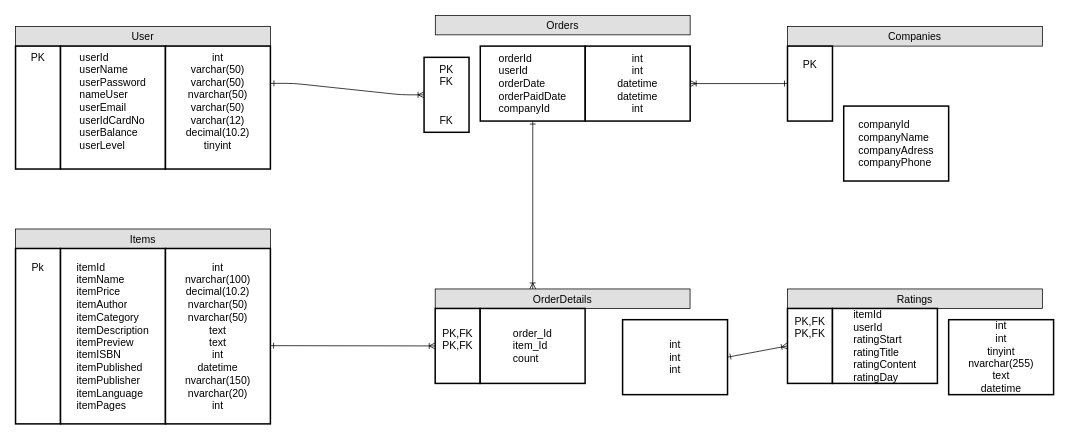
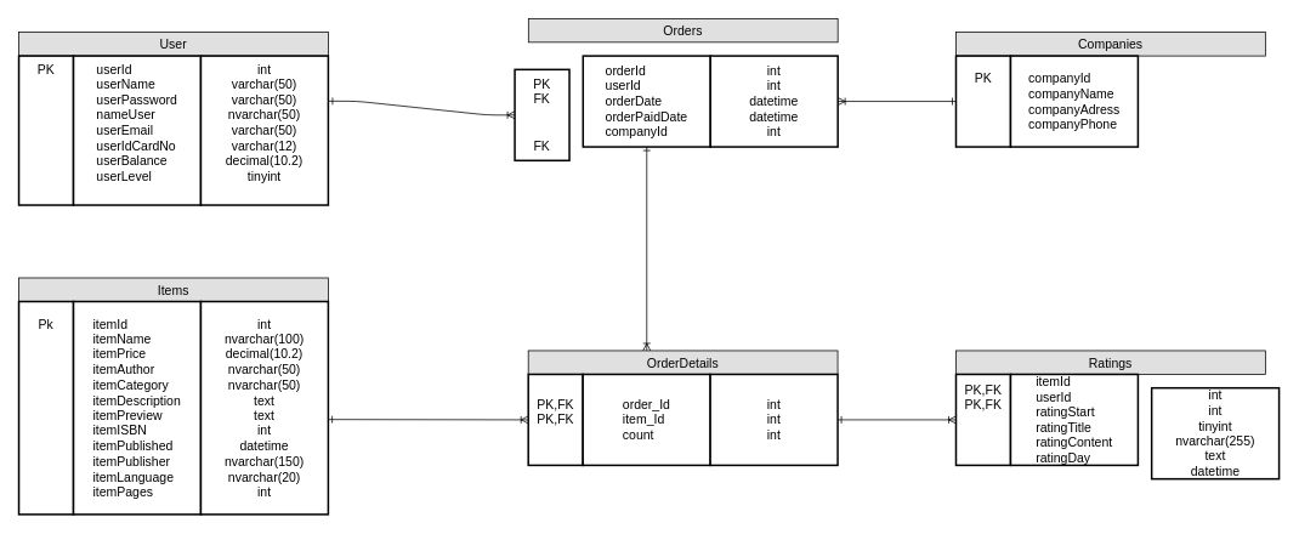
  <mxCell id="0" />
  <mxCell id="1" parent="0" />
  <mxCell id="2" value="User" style="text;align=center;verticalAlign=middle;spacingLeft=4;spacingRight=4;strokeColor=#000000;fillColor=#e0e0e0;rotatable=0;points=[[0,0.5],[1,0.5]];portConstraint=eastwest;fontSize=14;" parent="1" vertex="1"><mxGeometry x="20" y="35" width="340" height="26" as="geometry" /></mxCell>
  <mxCell id="3" value="PK&lt;br&gt;&lt;br&gt;&lt;br&gt;&lt;br&gt;&lt;br&gt;&lt;br&gt;&lt;br&gt;&lt;br&gt;&lt;br&gt;" style="strokeWidth=2;whiteSpace=wrap;html=1;align=center;fontSize=14;" parent="1" vertex="1"><mxGeometry x="20" y="61" width="60" height="164" as="geometry" /></mxCell>
  <mxCell id="4" value="&lt;div style=&quot;text-align: left&quot;&gt;&lt;span&gt;userId&lt;/span&gt;&lt;br&gt;&lt;/div&gt;&lt;div style=&quot;text-align: left&quot;&gt;&lt;span&gt;userName&lt;/span&gt;&lt;span&gt;&lt;br&gt;&lt;/span&gt;&lt;/div&gt;&lt;div style=&quot;text-align: left&quot;&gt;&lt;span&gt;userPassword&lt;/span&gt;&lt;span&gt;&lt;br&gt;&lt;/span&gt;&lt;/div&gt;&lt;div style=&quot;text-align: left&quot;&gt;&lt;span&gt;nameUser&lt;/span&gt;&lt;span&gt;&lt;br&gt;&lt;/span&gt;&lt;/div&gt;&lt;div style=&quot;text-align: left&quot;&gt;&lt;span&gt;userEmail&lt;/span&gt;&lt;span&gt;&lt;br&gt;&lt;/span&gt;&lt;/div&gt;&lt;div style=&quot;text-align: left&quot;&gt;&lt;span&gt;userIdCardNo&lt;/span&gt;&lt;span&gt;&lt;br&gt;&lt;/span&gt;&lt;/div&gt;&lt;div style=&quot;text-align: left&quot;&gt;&lt;span&gt;userBalance&lt;/span&gt;&lt;span&gt;&lt;br&gt;&lt;/span&gt;&lt;/div&gt;&lt;div style=&quot;text-align: left&quot;&gt;&lt;span&gt;userLevel&lt;/span&gt;&lt;span&gt;&lt;br&gt;&lt;/span&gt;&lt;/div&gt;&lt;div style=&quot;text-align: left&quot;&gt;&lt;br&gt;&lt;/div&gt;" style="strokeWidth=2;whiteSpace=wrap;html=1;align=center;fontSize=14;" parent="1" vertex="1"><mxGeometry x="80" y="61" width="140" height="164" as="geometry" /></mxCell>
  <mxCell id="5" value="int&lt;br&gt;varchar(50)&lt;br&gt;varchar(50)&lt;br&gt;nvarchar(50)&lt;br&gt;varchar(50)&lt;br&gt;varchar(12)&lt;br&gt;decimal(10.2)&lt;br&gt;&lt;span&gt;tinyint&lt;/span&gt;&lt;br&gt;&lt;br&gt;" style="strokeWidth=2;whiteSpace=wrap;html=1;align=center;fontSize=14;" parent="1" vertex="1"><mxGeometry x="220" y="61" width="140" height="164" as="geometry" /></mxCell>
  <mxCell id="6" value="Orders" style="text;align=center;verticalAlign=middle;spacingLeft=4;spacingRight=4;strokeColor=#000000;fillColor=#e0e0e0;rotatable=0;points=[[0,0.5],[1,0.5]];portConstraint=eastwest;fontSize=14;" parent="1" vertex="1"><mxGeometry x="580" y="20" width="340" height="26" as="geometry" /></mxCell>
  <mxCell id="7" value="&lt;br&gt;&lt;br&gt;PK&lt;br&gt;FK&lt;br&gt;&lt;br&gt;&lt;br&gt;FK&lt;br&gt;&lt;br&gt;&lt;br&gt;" style="strokeWidth=2;whiteSpace=wrap;html=1;align=center;fontSize=14;" parent="1" vertex="1"><mxGeometry x="565" y="76" width="60" height="100" as="geometry" /></mxCell>
  <mxCell id="8" value="&lt;div style=&quot;text-align: left&quot;&gt;&lt;span&gt;&lt;br&gt;&lt;/span&gt;&lt;/div&gt;&lt;div style=&quot;text-align: left&quot;&gt;&lt;span&gt;orderId&lt;/span&gt;&lt;br&gt;&lt;/div&gt;&lt;div style=&quot;text-align: left&quot;&gt;&lt;span&gt;userId&lt;/span&gt;&lt;span&gt;&lt;br&gt;&lt;/span&gt;&lt;/div&gt;&lt;div style=&quot;text-align: left&quot;&gt;&lt;span&gt;orderDate&lt;/span&gt;&lt;span&gt;&lt;br&gt;&lt;/span&gt;&lt;/div&gt;&lt;div style=&quot;text-align: left&quot;&gt;&lt;span&gt;orderPaidDate&lt;/span&gt;&lt;span&gt;&lt;br&gt;&lt;/span&gt;&lt;/div&gt;&lt;div style=&quot;text-align: left&quot;&gt;companyId&lt;span&gt;&lt;br&gt;&lt;/span&gt;&lt;/div&gt;&lt;div style=&quot;text-align: left&quot;&gt;&lt;span&gt;&lt;br&gt;&lt;/span&gt;&lt;/div&gt;" style="strokeWidth=2;whiteSpace=wrap;html=1;align=center;fontSize=14;" parent="1" vertex="1"><mxGeometry x="640" y="61" width="140" height="100" as="geometry" /></mxCell>
  <mxCell id="9" value="int&lt;br&gt;int&lt;br&gt;datetime&lt;br&gt;datetime&lt;br&gt;int&lt;br&gt;" style="strokeWidth=2;whiteSpace=wrap;html=1;align=center;fontSize=14;" parent="1" vertex="1"><mxGeometry x="780" y="61" width="140" height="100" as="geometry" /></mxCell>
  <mxCell id="10" value="OrderDetails" style="text;align=center;verticalAlign=middle;spacingLeft=4;spacingRight=4;strokeColor=#000000;fillColor=#e0e0e0;rotatable=0;points=[[0,0.5],[1,0.5]];portConstraint=eastwest;fontSize=14;" parent="1" vertex="1"><mxGeometry x="579.853" y="385" width="340" height="26" as="geometry" /></mxCell>
  <mxCell id="11" value="PK,FK&lt;br&gt;PK,FK&lt;br&gt;&lt;br&gt;" style="strokeWidth=2;whiteSpace=wrap;html=1;align=center;fontSize=14;" parent="1" vertex="1"><mxGeometry x="579.853" y="411" width="60" height="100" as="geometry" /></mxCell>
  <mxCell id="12" value="&lt;div style=&quot;text-align: left&quot;&gt;&lt;span&gt;order_Id&lt;/span&gt;&lt;br&gt;&lt;/div&gt;&lt;div style=&quot;text-align: left&quot;&gt;&lt;span&gt;item_Id&lt;/span&gt;&lt;span&gt;&lt;br&gt;&lt;/span&gt;&lt;/div&gt;&lt;div style=&quot;text-align: left&quot;&gt;&lt;span&gt;count&lt;/span&gt;&lt;span&gt;&lt;br&gt;&lt;/span&gt;&lt;/div&gt;" style="strokeWidth=2;whiteSpace=wrap;html=1;align=center;fontSize=14;" parent="1" vertex="1"><mxGeometry x="639.853" y="411" width="140" height="100" as="geometry" /></mxCell>
- <mxCell id="13" value="int&lt;br&gt;int&lt;br&gt;int&lt;br&gt;" style="strokeWidth=2;whiteSpace=wrap;html=1;align=center;fontSize=14;" parent="1" vertex="1"><mxGeometry x="829.853" y="426" width="140" height="100" as="geometry" /></mxCell>
+ <mxCell id="13" value="int&lt;br&gt;int&lt;br&gt;int&lt;br&gt;" style="strokeWidth=2;whiteSpace=wrap;html=1;align=center;fontSize=14;" parent="1" vertex="1"><mxGeometry x="779.853" y="411" width="140" height="100" as="geometry" /></mxCell>
  <mxCell id="14" value="Items" style="text;align=center;verticalAlign=middle;spacingLeft=4;spacingRight=4;strokeColor=#000000;fillColor=#e0e0e0;rotatable=0;points=[[0,0.5],[1,0.5]];portConstraint=eastwest;fontSize=14;" parent="1" vertex="1"><mxGeometry x="20" y="305" width="340" height="26" as="geometry" /></mxCell>
  <mxCell id="15" value="Pk&lt;br&gt;&lt;br&gt;&lt;br&gt;&lt;br&gt;&lt;br&gt;&lt;br&gt;&lt;br&gt;&lt;br&gt;&lt;br&gt;&lt;br&gt;&lt;br&gt;&lt;br&gt;" style="strokeWidth=2;whiteSpace=wrap;html=1;align=center;fontSize=14;" parent="1" vertex="1"><mxGeometry x="20" y="331" width="60" height="234" as="geometry" /></mxCell>
  <mxCell id="16" value="&lt;div style=&quot;text-align: left&quot;&gt;&lt;span&gt;itemId&lt;/span&gt;&lt;br&gt;&lt;/div&gt;&lt;div style=&quot;text-align: left&quot;&gt;&lt;span&gt;itemName&lt;/span&gt;&lt;span&gt;&lt;br&gt;&lt;/span&gt;&lt;/div&gt;&lt;div style=&quot;text-align: left&quot;&gt;&lt;span&gt;itemPrice&lt;/span&gt;&lt;span&gt;&lt;br&gt;&lt;/span&gt;&lt;/div&gt;&lt;div style=&quot;text-align: left&quot;&gt;&lt;span&gt;itemAuthor&lt;/span&gt;&lt;span&gt;&lt;br&gt;&lt;/span&gt;&lt;/div&gt;&lt;div style=&quot;text-align: left&quot;&gt;&lt;span&gt;itemCategory&lt;/span&gt;&lt;span&gt;&lt;br&gt;&lt;/span&gt;&lt;/div&gt;&lt;div style=&quot;text-align: left&quot;&gt;&lt;span&gt;itemDescription&lt;/span&gt;&lt;span&gt;&lt;br&gt;&lt;/span&gt;&lt;/div&gt;&lt;div style=&quot;text-align: left&quot;&gt;&lt;span&gt;itemPreview&lt;/span&gt;&lt;span&gt;&lt;br&gt;&lt;/span&gt;&lt;/div&gt;&lt;div style=&quot;text-align: left&quot;&gt;&lt;span&gt;itemISBN&lt;/span&gt;&lt;span&gt;&lt;br&gt;&lt;/span&gt;&lt;/div&gt;&lt;div style=&quot;text-align: left&quot;&gt;&lt;span&gt;itemPublished&lt;/span&gt;&lt;span&gt;&lt;br&gt;&lt;/span&gt;&lt;/div&gt;&lt;div style=&quot;text-align: left&quot;&gt;&lt;span&gt;itemPublisher&lt;/span&gt;&lt;span&gt;&lt;br&gt;&lt;/span&gt;&lt;/div&gt;&lt;div style=&quot;text-align: left&quot;&gt;&lt;span&gt;itemLanguage&lt;/span&gt;&lt;span&gt;&lt;br&gt;&lt;/span&gt;&lt;/div&gt;&lt;div style=&quot;text-align: left&quot;&gt;&lt;span&gt;itemPages&lt;/span&gt;&lt;span&gt;&lt;br&gt;&lt;/span&gt;&lt;/div&gt;" style="strokeWidth=2;whiteSpace=wrap;html=1;align=center;fontSize=14;" parent="1" vertex="1"><mxGeometry x="80" y="331" width="140" height="234" as="geometry" /></mxCell>
  <mxCell id="17" value="&lt;br&gt;int&lt;br&gt;nvarchar(100)&lt;br&gt;decimal(10.2)&lt;br&gt;nvarchar(50)&lt;br&gt;nvarchar(50)&lt;br&gt;text&lt;br&gt;text&lt;br&gt;int&lt;br&gt;datetime&lt;br&gt;nvarchar(150)&lt;br&gt;nvarchar(20)&lt;br&gt;int&lt;br&gt;&lt;br&gt;" style="strokeWidth=2;whiteSpace=wrap;html=1;align=center;fontSize=14;" parent="1" vertex="1"><mxGeometry x="220" y="331" width="140" height="234" as="geometry" /></mxCell>
  <mxCell id="18" value="" style="edgeStyle=entityRelationEdgeStyle;fontSize=12;html=1;endArrow=ERoneToMany;exitX=1.005;exitY=0.303;exitDx=0;exitDy=0;entryX=0;entryY=0.5;entryDx=0;entryDy=0;startArrow=ERone;startFill=0;exitPerimeter=0;" parent="1" source="5" target="7" edge="1"><mxGeometry width="100" height="100" relative="1" as="geometry"><mxPoint x="400" y="195" as="sourcePoint" /><mxPoint x="500" y="95" as="targetPoint" /></mxGeometry></mxCell>
  <mxCell id="19" value="" style="fontSize=12;html=1;endArrow=ERoneToMany;endFill=0;startArrow=ERone;startFill=0;entryX=0;entryY=0.5;entryDx=0;entryDy=0;exitX=1.002;exitY=0.554;exitDx=0;exitDy=0;exitPerimeter=0;" parent="1" source="17" target="11" edge="1"><mxGeometry width="100" height="100" relative="1" as="geometry"><mxPoint x="470" y="385" as="sourcePoint" /><mxPoint x="500" y="375" as="targetPoint" /></mxGeometry></mxCell>
  <mxCell id="20" value="" style="fontSize=12;html=1;endArrow=ERoneToMany;startArrow=ERone;startFill=0;" parent="1" source="8" edge="1"><mxGeometry width="100" height="100" relative="1" as="geometry"><mxPoint x="779" y="175" as="sourcePoint" /><mxPoint x="710" y="385" as="targetPoint" /></mxGeometry></mxCell>
  <mxCell id="21" value="Ratings" style="text;align=center;verticalAlign=middle;spacingLeft=4;spacingRight=4;strokeColor=#000000;fillColor=#e0e0e0;rotatable=0;points=[[0,0.5],[1,0.5]];portConstraint=eastwest;fontSize=14;" parent="1" vertex="1"><mxGeometry x="1049.853" y="385" width="340" height="26" as="geometry" /></mxCell>
  <mxCell id="22" value="PK,FK&lt;br&gt;PK,FK&lt;br&gt;&lt;br&gt;&lt;br&gt;&lt;br&gt;" style="strokeWidth=2;whiteSpace=wrap;html=1;align=center;fontSize=14;" parent="1" vertex="1"><mxGeometry x="1049.853" y="411" width="60" height="100" as="geometry" /></mxCell>
  <mxCell id="23" value="&lt;div style=&quot;text-align: left&quot;&gt;&lt;span&gt;itemId&lt;/span&gt;&lt;br&gt;&lt;/div&gt;&lt;div style=&quot;text-align: left&quot;&gt;&lt;span&gt;userId&lt;/span&gt;&lt;span&gt;&lt;br&gt;&lt;/span&gt;&lt;/div&gt;&lt;div style=&quot;text-align: left&quot;&gt;&lt;span&gt;ratingStart&lt;/span&gt;&lt;span&gt;&lt;br&gt;&lt;/span&gt;&lt;/div&gt;&lt;div style=&quot;text-align: left&quot;&gt;&lt;span&gt;ratingTitle&lt;/span&gt;&lt;span&gt;&lt;br&gt;&lt;/span&gt;&lt;/div&gt;&lt;div style=&quot;text-align: left&quot;&gt;&lt;span&gt;ratingContent&lt;/span&gt;&lt;span&gt;&lt;br&gt;&lt;/span&gt;&lt;/div&gt;&lt;div style=&quot;text-align: left&quot;&gt;&lt;span&gt;ratingDay&lt;/span&gt;&lt;/div&gt;" style="strokeWidth=2;whiteSpace=wrap;html=1;align=center;fontSize=14;" parent="1" vertex="1"><mxGeometry x="1109.853" y="411" width="140" height="100" as="geometry" /></mxCell>
  <mxCell id="24" value="int&lt;br&gt;int&lt;br&gt;tinyint&lt;br&gt;nvarchar(255)&lt;br&gt;text&lt;br&gt;datetime&lt;br&gt;" style="strokeWidth=2;whiteSpace=wrap;html=1;align=center;fontSize=14;" parent="1" vertex="1"><mxGeometry x="1264.853" y="426" width="140" height="100" as="geometry" /></mxCell>
  <mxCell id="25" value="" style="fontSize=12;html=1;endArrow=ERoneToMany;startArrow=ERone;startFill=0;entryX=0;entryY=0.5;entryDx=0;entryDy=0;exitX=1;exitY=0.5;exitDx=0;exitDy=0;" parent="1" source="13" target="22" edge="1"><mxGeometry width="100" height="100" relative="1" as="geometry"><mxPoint x="720.264" y="171" as="sourcePoint" /><mxPoint x="721.429" y="391.857" as="targetPoint" /></mxGeometry></mxCell>
  <mxCell id="26" value="Companies" style="text;align=center;verticalAlign=middle;spacingLeft=4;spacingRight=4;strokeColor=#000000;fillColor=#e0e0e0;rotatable=0;points=[[0,0.5],[1,0.5]];portConstraint=eastwest;fontSize=14;" parent="1" vertex="1"><mxGeometry x="1049.853" y="35" width="340" height="26" as="geometry" /></mxCell>
  <mxCell id="27" value="PK&lt;br&gt;&lt;br&gt;&lt;br&gt;&lt;br&gt;" style="strokeWidth=2;whiteSpace=wrap;html=1;align=center;fontSize=14;" parent="1" vertex="1"><mxGeometry x="1049.853" y="61" width="60" height="100" as="geometry" /></mxCell>
- <mxCell id="28" value="&lt;div style=&quot;text-align: left&quot;&gt;&lt;span&gt;companyId&lt;/span&gt;&lt;br&gt;&lt;/div&gt;&lt;div style=&quot;text-align: left&quot;&gt;&lt;span&gt;companyName&lt;/span&gt;&lt;span&gt;&lt;br&gt;&lt;/span&gt;&lt;/div&gt;&lt;div style=&quot;text-align: left&quot;&gt;&lt;span&gt;companyAdress&lt;/span&gt;&lt;span&gt;&lt;br&gt;&lt;/span&gt;&lt;/div&gt;&lt;div style=&quot;text-align: left&quot;&gt;&lt;span&gt;companyPhone&lt;/span&gt;&lt;span&gt;&lt;br&gt;&lt;/span&gt;&lt;/div&gt;" style="strokeWidth=2;whiteSpace=wrap;html=1;align=center;fontSize=14;" parent="1" vertex="1"><mxGeometry x="1124.853" y="141" width="140" height="100" as="geometry" /></mxCell>
+ <mxCell id="28" value="&lt;div style=&quot;text-align: left&quot;&gt;&lt;span&gt;companyId&lt;/span&gt;&lt;br&gt;&lt;/div&gt;&lt;div style=&quot;text-align: left&quot;&gt;&lt;span&gt;companyName&lt;/span&gt;&lt;span&gt;&lt;br&gt;&lt;/span&gt;&lt;/div&gt;&lt;div style=&quot;text-align: left&quot;&gt;&lt;span&gt;companyAdress&lt;/span&gt;&lt;span&gt;&lt;br&gt;&lt;/span&gt;&lt;/div&gt;&lt;div style=&quot;text-align: left&quot;&gt;&lt;span&gt;companyPhone&lt;/span&gt;&lt;span&gt;&lt;br&gt;&lt;/span&gt;&lt;/div&gt;" style="strokeWidth=2;whiteSpace=wrap;html=1;align=center;fontSize=14;" parent="1" vertex="1"><mxGeometry x="1109.853" y="61" width="140" height="100" as="geometry" /></mxCell>
  <mxCell id="29" value="" style="fontSize=12;html=1;endArrow=ERoneToMany;startArrow=ERone;startFill=0;entryX=1;entryY=0.5;entryDx=0;entryDy=0;exitX=0;exitY=0.5;exitDx=0;exitDy=0;" parent="1" source="27" target="9" edge="1"><mxGeometry width="100" height="100" relative="1" as="geometry"><mxPoint x="739" y="-129" as="sourcePoint" /><mxPoint x="1090" y="121.429" as="targetPoint" /></mxGeometry></mxCell>
